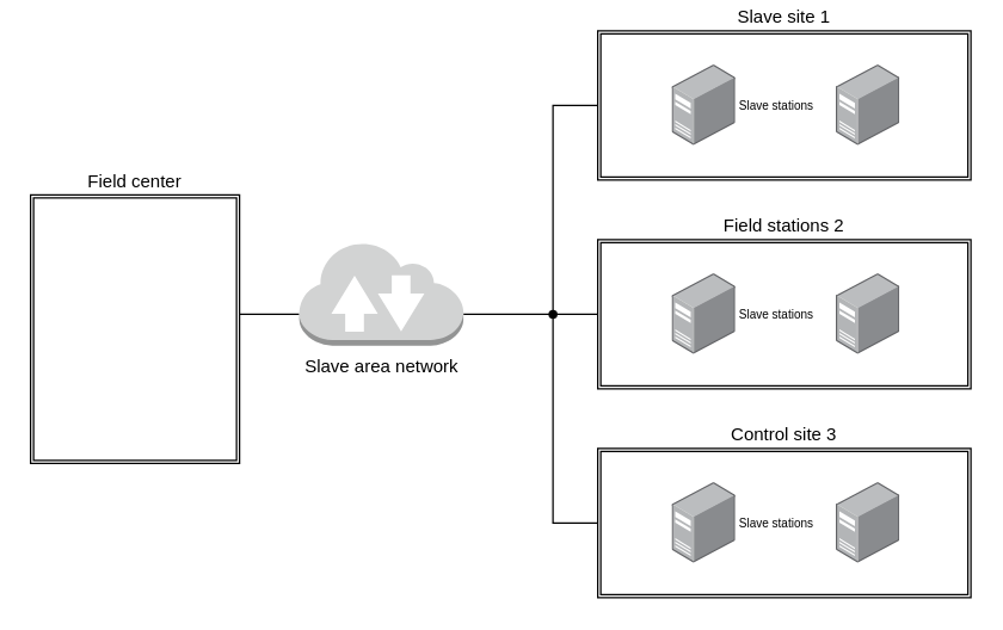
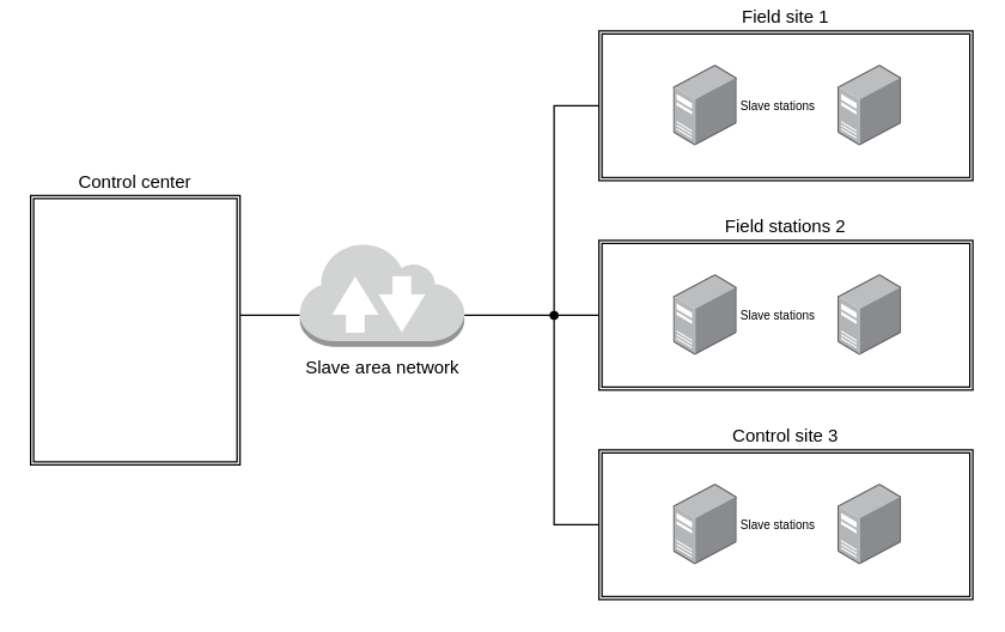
  <mxCell id="0" />
  <mxCell id="1" parent="0" />
  <mxCell id="2" style="edgeStyle=orthogonalEdgeStyle;rounded=0;orthogonalLoop=1;jettySize=auto;html=1;endArrow=none;endFill=0;exitX=1;exitY=0.7;exitDx=0;exitDy=0;exitPerimeter=0;" edge="1" parent="1" source="4" target="6"><mxGeometry relative="1" as="geometry"><mxPoint x="400" y="123" as="targetPoint" /></mxGeometry></mxCell>
  <mxCell id="3" style="edgeStyle=orthogonalEdgeStyle;rounded=0;orthogonalLoop=1;jettySize=auto;html=1;endArrow=none;endFill=0;" edge="1" parent="1" source="4" target="21"><mxGeometry relative="1" as="geometry"><Array as="points"><mxPoint x="170" y="210" /><mxPoint x="170" y="210" /></Array></mxGeometry></mxCell>
  <mxCell id="4" value="&lt;div&gt;Slave area network&lt;/div&gt;" style="outlineConnect=0;dashed=0;verticalLabelPosition=bottom;verticalAlign=top;align=center;html=1;shape=mxgraph.aws3.internet_2;fillColor=#D2D3D3;gradientColor=none;" vertex="1" parent="1"><mxGeometry x="200" y="161" width="110" height="70" as="geometry" /></mxCell>
  <mxCell id="5" style="edgeStyle=orthogonalEdgeStyle;rounded=0;orthogonalLoop=1;jettySize=auto;html=1;entryX=0;entryY=0.5;entryDx=0;entryDy=0;endArrow=none;endFill=0;" edge="1" parent="1" source="6" target="12"><mxGeometry relative="1" as="geometry" /></mxCell>
  <mxCell id="6" value="" style="shape=waypoint;sketch=0;fillStyle=solid;size=6;pointerEvents=1;points=[];fillColor=none;resizable=0;rotatable=0;perimeter=centerPerimeter;snapToPoint=1;" vertex="1" parent="1"><mxGeometry x="350" y="190" width="40" height="40" as="geometry" /></mxCell>
  <mxCell id="7" value="" style="group" vertex="1" connectable="0" parent="1"><mxGeometry x="400" y="20" width="250" height="100" as="geometry" /></mxCell>
- <mxCell id="8" value="&lt;div&gt;Slave site 1&lt;/div&gt;" style="shape=ext;double=1;rounded=0;whiteSpace=wrap;html=1;fillColor=none;labelPosition=center;verticalLabelPosition=top;align=center;verticalAlign=bottom;" vertex="1" parent="7"><mxGeometry width="250" height="100" as="geometry" /></mxCell>
+ <mxCell id="8" value="&lt;div&gt;Field site 1&lt;/div&gt;" style="shape=ext;double=1;rounded=0;whiteSpace=wrap;html=1;fillColor=none;labelPosition=center;verticalLabelPosition=top;align=center;verticalAlign=bottom;" vertex="1" parent="7"><mxGeometry width="250" height="100" as="geometry" /></mxCell>
  <mxCell id="9" value="&lt;div&gt;&lt;br&gt;&lt;/div&gt;" style="points=[];aspect=fixed;html=1;align=center;shadow=0;dashed=0;image;image=img/lib/allied_telesis/computer_and_terminals/Server_Desktop.svg;" vertex="1" parent="7"><mxGeometry x="160" y="23" width="42.6" height="54" as="geometry" /></mxCell>
  <mxCell id="10" value="&lt;div style=&quot;font-size: 8px;&quot;&gt;Slave stations&lt;/div&gt;" style="points=[];aspect=fixed;html=1;align=left;shadow=0;dashed=0;image;image=img/lib/allied_telesis/computer_and_terminals/Server_Desktop.svg;labelPosition=right;verticalLabelPosition=middle;verticalAlign=middle;fontSize=8;" vertex="1" parent="7"><mxGeometry x="50" y="23" width="42.6" height="54" as="geometry" /></mxCell>
  <mxCell id="11" value="" style="group" vertex="1" connectable="0" parent="1"><mxGeometry x="400" y="160" width="250" height="100" as="geometry" /></mxCell>
  <mxCell id="12" value="&lt;div&gt;Field stations 2&lt;/div&gt;" style="shape=ext;double=1;rounded=0;whiteSpace=wrap;html=1;fillColor=none;labelPosition=center;verticalLabelPosition=top;align=center;verticalAlign=bottom;" vertex="1" parent="11"><mxGeometry width="250" height="100" as="geometry" /></mxCell>
  <mxCell id="13" value="&lt;div&gt;&lt;br&gt;&lt;/div&gt;" style="points=[];aspect=fixed;html=1;align=center;shadow=0;dashed=0;image;image=img/lib/allied_telesis/computer_and_terminals/Server_Desktop.svg;" vertex="1" parent="11"><mxGeometry x="160" y="23" width="42.6" height="54" as="geometry" /></mxCell>
  <mxCell id="14" value="Slave stations" style="points=[];aspect=fixed;html=1;align=left;shadow=0;dashed=0;image;image=img/lib/allied_telesis/computer_and_terminals/Server_Desktop.svg;labelPosition=right;verticalLabelPosition=middle;verticalAlign=middle;fontSize=8;" vertex="1" parent="11"><mxGeometry x="50" y="23" width="42.6" height="54" as="geometry" /></mxCell>
  <mxCell id="15" value="" style="group" vertex="1" connectable="0" parent="1"><mxGeometry x="400" y="300" width="250" height="100" as="geometry" /></mxCell>
  <mxCell id="16" value="&lt;div&gt;Control site 3&lt;br&gt;&lt;/div&gt;" style="shape=ext;double=1;rounded=0;whiteSpace=wrap;html=1;fillColor=none;labelPosition=center;verticalLabelPosition=top;align=center;verticalAlign=bottom;" vertex="1" parent="15"><mxGeometry width="250" height="100" as="geometry" /></mxCell>
  <mxCell id="17" value="&lt;div&gt;&lt;br&gt;&lt;/div&gt;" style="points=[];aspect=fixed;html=1;align=center;shadow=0;dashed=0;image;image=img/lib/allied_telesis/computer_and_terminals/Server_Desktop.svg;" vertex="1" parent="15"><mxGeometry x="160" y="23" width="42.6" height="54" as="geometry" /></mxCell>
  <mxCell id="18" value="&lt;div&gt;Slave stations&lt;/div&gt;" style="points=[];aspect=fixed;html=1;align=left;shadow=0;dashed=0;image;image=img/lib/allied_telesis/computer_and_terminals/Server_Desktop.svg;fontSize=8;labelPosition=right;verticalLabelPosition=middle;verticalAlign=middle;" vertex="1" parent="15"><mxGeometry x="50" y="23" width="42.6" height="54" as="geometry" /></mxCell>
  <mxCell id="19" style="edgeStyle=orthogonalEdgeStyle;rounded=0;orthogonalLoop=1;jettySize=auto;html=1;endArrow=none;endFill=0;" edge="1" parent="1" source="8" target="6"><mxGeometry relative="1" as="geometry" /></mxCell>
  <mxCell id="20" style="edgeStyle=orthogonalEdgeStyle;rounded=0;orthogonalLoop=1;jettySize=auto;html=1;entryX=0.423;entryY=0.62;entryDx=0;entryDy=0;entryPerimeter=0;endArrow=none;endFill=0;" edge="1" parent="1" source="16" target="6"><mxGeometry relative="1" as="geometry" /></mxCell>
- <mxCell id="21" value="&lt;div&gt;Field center&lt;/div&gt;" style="shape=ext;double=1;rounded=0;whiteSpace=wrap;html=1;fillColor=none;labelPosition=center;verticalLabelPosition=top;align=center;verticalAlign=bottom;" vertex="1" parent="1"><mxGeometry x="20" y="130" width="140" height="180" as="geometry" /></mxCell>
+ <mxCell id="21" value="&lt;div&gt;Control center&lt;/div&gt;" style="shape=ext;double=1;rounded=0;whiteSpace=wrap;html=1;fillColor=none;labelPosition=center;verticalLabelPosition=top;align=center;verticalAlign=bottom;" vertex="1" parent="1"><mxGeometry x="20" y="130" width="140" height="180" as="geometry" /></mxCell>
